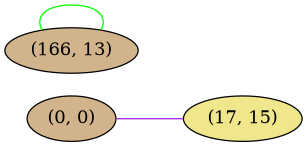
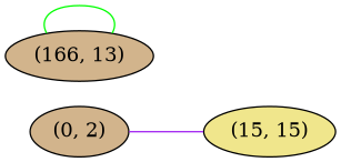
  graph {
    rankdir=LR
    node [fillcolor=tan style=filled]
-   "(17, 15)" [fillcolor=khaki]
-   "(0, 0)"
+   "(17, 15)" [fillcolor=khaki label="(15, 15)"]
+   "(0, 0)" [label="(0, 2)"]
    "(166, 13)"
    "(0, 0)" -- "(17, 15)" [color=purple weight=4]
    "(166, 13)" -- "(166, 13)" [color=green weight=2]
  }
